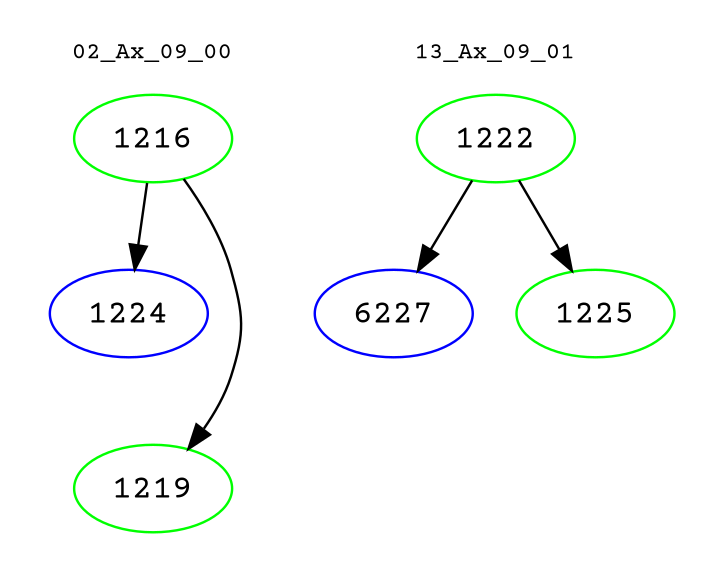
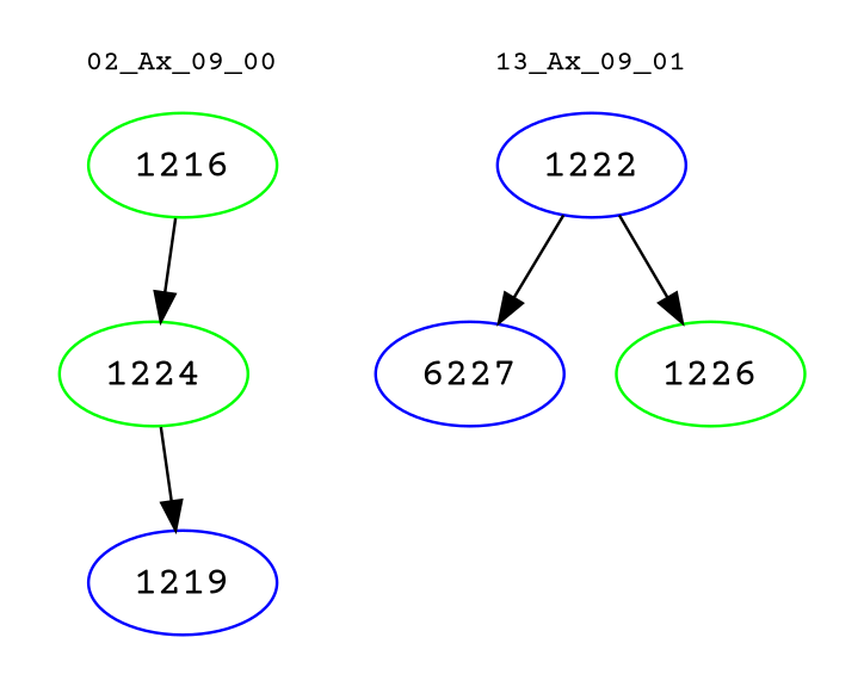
  digraph {
    fontname="Courier Prime"
    node [color=green fontname="Courier Prime"]
    edge [color=black fontname="Courier Prime"]
    n1 [label=1216]
-   n2 [color=blue label=1224]
-   n3 [label=1219]
-   n4 [label=1222]
+   n2 [label=1224]
+   n3 [color=blue label=1219]
+   n4 [color=blue label=1222]
    n5 [color=blue label=6227]
-   n6 [label=1225]
+   n6 [label=1226]
    subgraph cluster_1 {
      color=white
      fontsize=10
      label="02_Ax_09_00"
      n1
      n2
      n3
    }
    subgraph cluster_2 {
      color=white
      fontsize=10
      label="13_Ax_09_01"
      n4
      n5
      n6
    }
    n1 -> n2
-   n1 -> n3
+   n2 -> n3
    n4 -> n5
    n4 -> n6
  }
